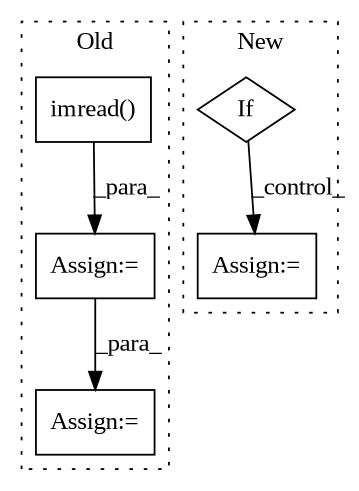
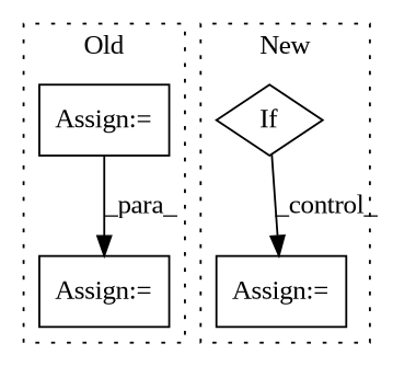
  digraph {
    fontname="Liberation Serif"
    node [a=68 l=3 shape=box fontname="Liberation Serif"]
    edge [fontname="Liberation Serif"]
-   n1 [a=75 l="11,1" label="imread()" s="1932,1947"]
    n2 [label="Assign:=" s=1916]
    n3 [label="Assign:=" s=1975]
    n4 [a=96 label=If s=1591 shape=diamond]
    n5 [label="Assign:=" s=1628]
    subgraph cluster_1 {
      label=Old
      style=dotted
-     n1
      n2
      n3
    }
    subgraph cluster_2 {
      label=New
      style=dotted
      n4
      n5
    }
-   n1 -> n2 [label=_para_]
    n2 -> n3 [label=_para_]
    n4 -> n5 [label=_control_]
  }
